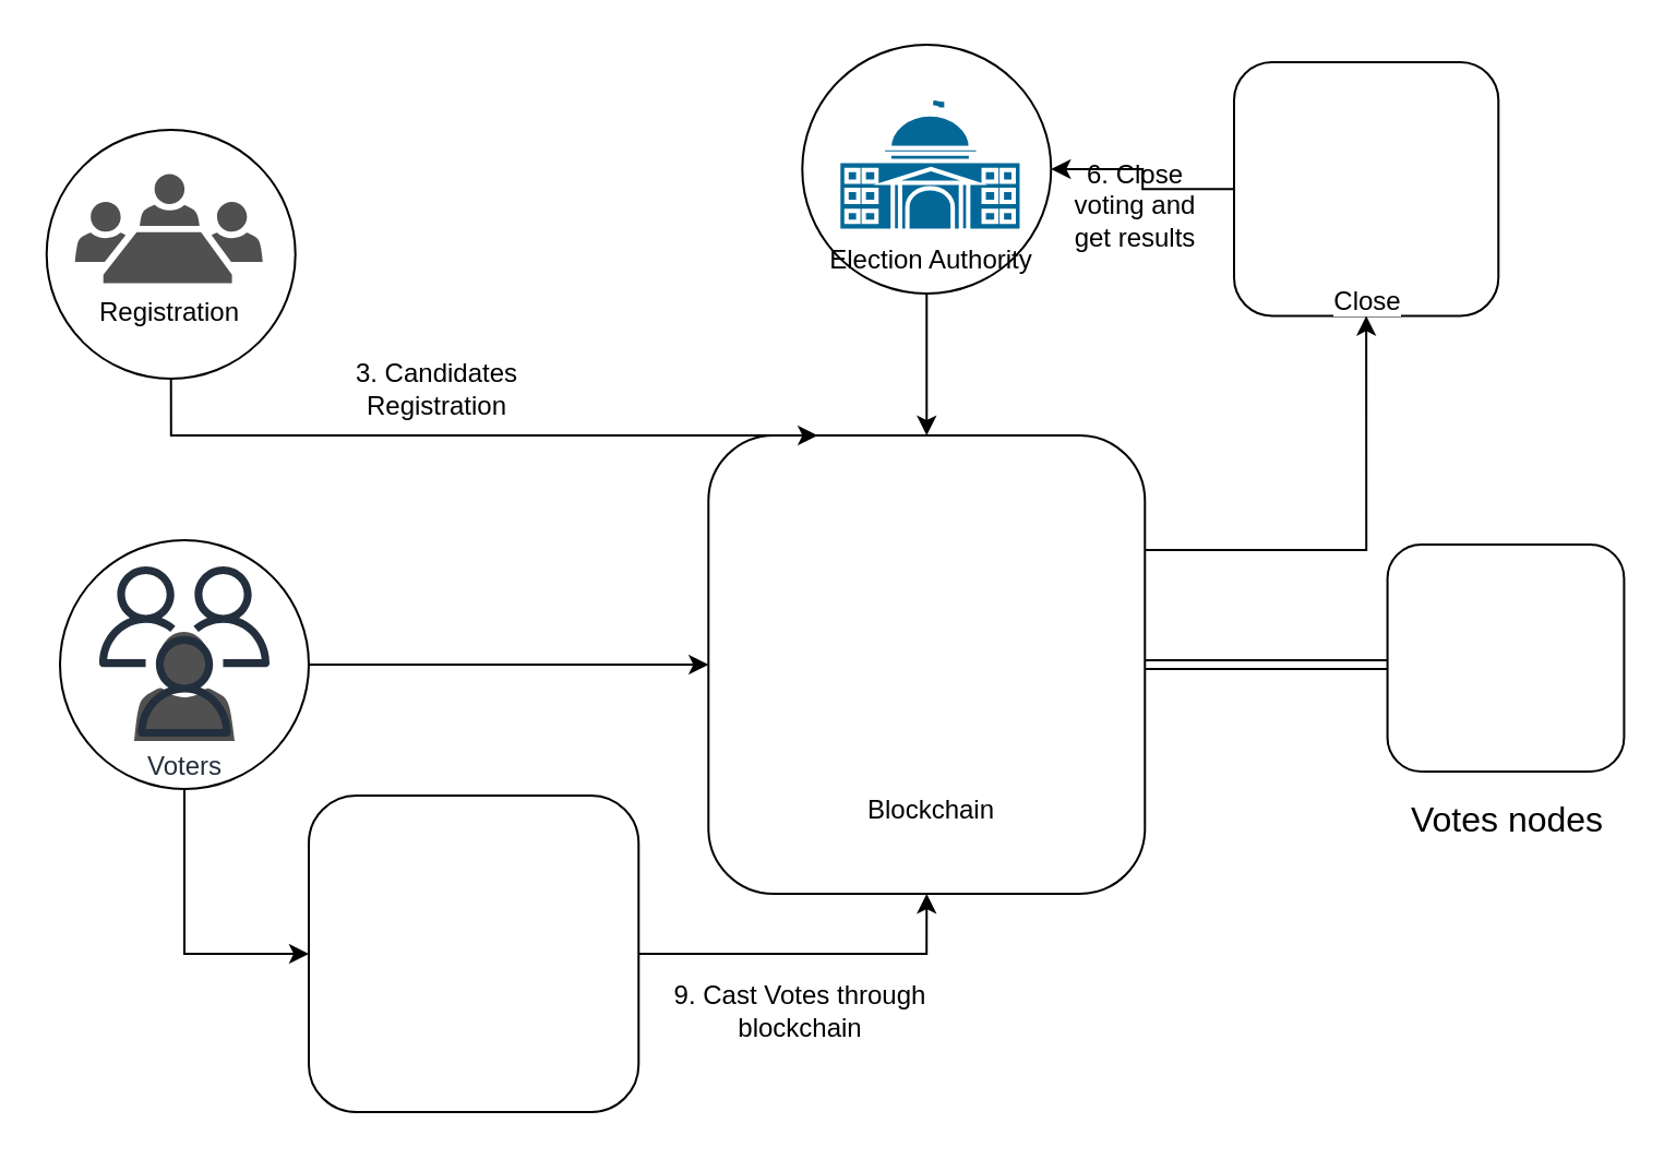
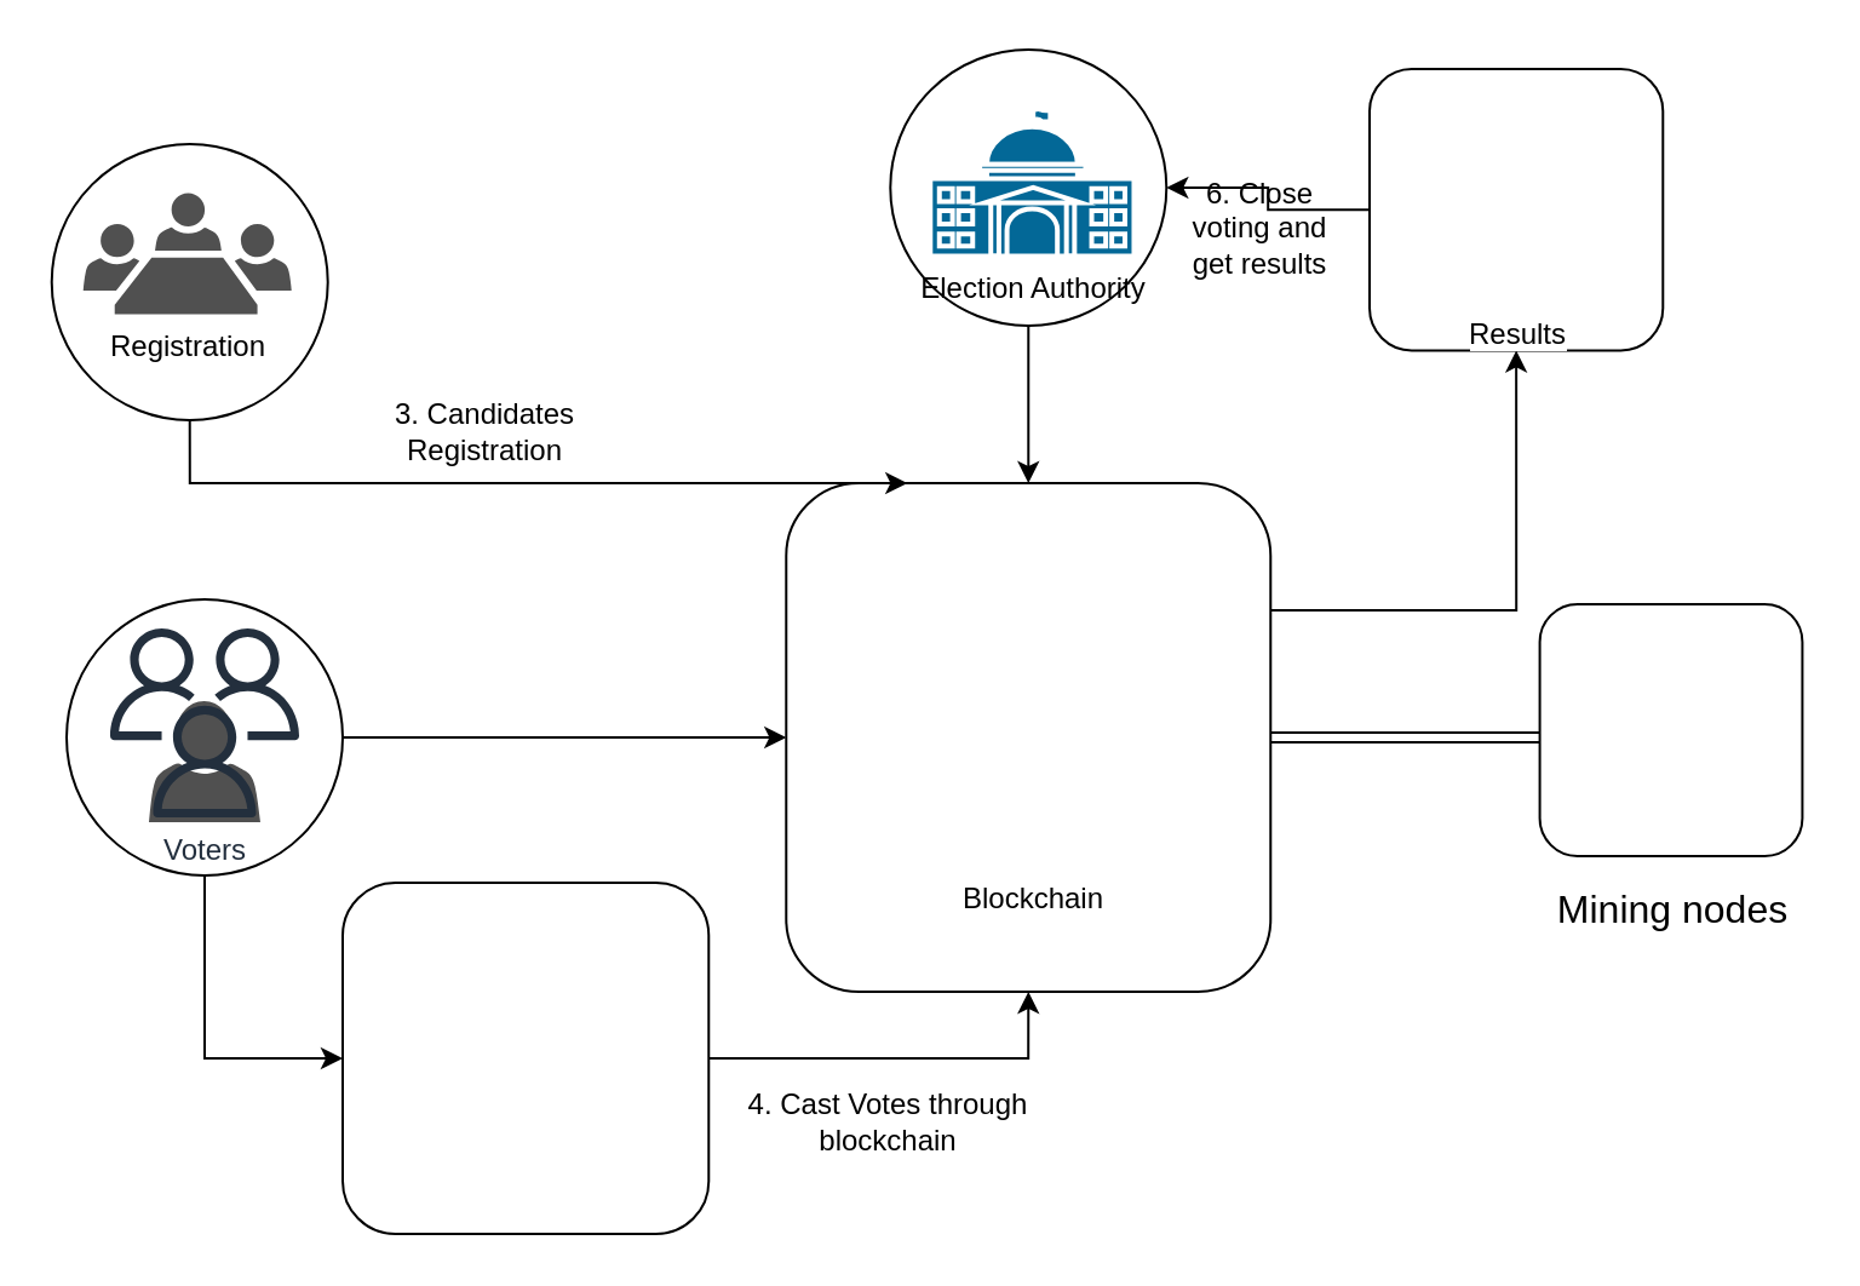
  <mxCell id="0" />
  <mxCell id="1" parent="0" />
  <mxCell id="2" style="edgeStyle=orthogonalEdgeStyle;rounded=0;orthogonalLoop=1;jettySize=auto;html=1;exitX=1;exitY=0.5;exitDx=0;exitDy=0;entryX=0;entryY=0.5;entryDx=0;entryDy=0;" edge="1" parent="1" source="4" target="7"><mxGeometry relative="1" as="geometry"><mxPoint x="201.14" y="304" as="sourcePoint" /></mxGeometry></mxCell>
  <mxCell id="3" style="edgeStyle=orthogonalEdgeStyle;rounded=0;orthogonalLoop=1;jettySize=auto;html=1;exitX=0.5;exitY=1;exitDx=0;exitDy=0;entryX=0;entryY=0.5;entryDx=0;entryDy=0;" edge="1" parent="1" source="4" target="29"><mxGeometry relative="1" as="geometry" /></mxCell>
  <mxCell id="4" value="" style="ellipse;whiteSpace=wrap;html=1;aspect=fixed;" vertex="1" parent="1"><mxGeometry x="27" y="247" width="114" height="114" as="geometry" /></mxCell>
  <mxCell id="5" style="edgeStyle=orthogonalEdgeStyle;rounded=0;orthogonalLoop=1;jettySize=auto;html=1;exitX=1;exitY=0.5;exitDx=0;exitDy=0;entryX=0;entryY=0.5;entryDx=0;entryDy=0;shape=link;" edge="1" parent="1" source="7" target="22"><mxGeometry relative="1" as="geometry" /></mxCell>
  <mxCell id="6" style="edgeStyle=orthogonalEdgeStyle;rounded=0;orthogonalLoop=1;jettySize=auto;html=1;exitX=1;exitY=0.25;exitDx=0;exitDy=0;entryX=0.5;entryY=1;entryDx=0;entryDy=0;" edge="1" parent="1" source="7" target="26"><mxGeometry relative="1" as="geometry" /></mxCell>
  <mxCell id="7" value="" style="rounded=1;whiteSpace=wrap;html=1;" vertex="1" parent="1"><mxGeometry x="324.14" y="199" width="200" height="210" as="geometry" /></mxCell>
  <mxCell id="8" value="Blockchain" style="shape=image;html=1;verticalAlign=top;verticalLabelPosition=bottom;labelBackgroundColor=#ffffff;imageAspect=0;aspect=fixed;image=https://cdn1.iconfinder.com/data/icons/cryptocurrency-blockchain-fintech-free/32/Cryptocurrency_blockchain_data-37-128.png" vertex="1" parent="1"><mxGeometry x="362.14" y="229" width="128" height="128" as="geometry" /></mxCell>
  <mxCell id="9" value="" style="group" vertex="1" connectable="0" parent="1"><mxGeometry x="45" y="259" width="78" height="80" as="geometry" /></mxCell>
  <mxCell id="10" value="" style="sketch=0;pointerEvents=1;shadow=0;dashed=0;html=1;strokeColor=none;fillColor=#505050;labelPosition=center;verticalLabelPosition=bottom;verticalAlign=top;outlineConnect=0;align=center;shape=mxgraph.office.users.user;" vertex="1" parent="9"><mxGeometry x="16" y="30" width="46" height="50" as="geometry" /></mxCell>
  <mxCell id="11" value="Voters" style="sketch=0;outlineConnect=0;fontColor=#232F3E;gradientColor=none;fillColor=#232F3D;strokeColor=none;dashed=0;verticalLabelPosition=bottom;verticalAlign=top;align=center;html=1;fontSize=12;fontStyle=0;aspect=fixed;pointerEvents=1;shape=mxgraph.aws4.users;" vertex="1" parent="9"><mxGeometry width="78" height="78" as="geometry" /></mxCell>
  <mxCell id="12" value="" style="group" vertex="1" connectable="0" parent="1"><mxGeometry x="20.86" y="59" width="114" height="114" as="geometry" /></mxCell>
  <mxCell id="13" value="v" style="ellipse;whiteSpace=wrap;html=1;aspect=fixed;" vertex="1" parent="12"><mxGeometry width="114" height="114" as="geometry" /></mxCell>
  <mxCell id="14" value="Registration" style="sketch=0;pointerEvents=1;shadow=0;dashed=0;html=1;strokeColor=none;fillColor=#505050;labelPosition=center;verticalLabelPosition=bottom;verticalAlign=top;outlineConnect=0;align=center;shape=mxgraph.office.users.meeting;" vertex="1" parent="12"><mxGeometry x="13" y="20.31" width="86" height="50" as="geometry" /></mxCell>
  <mxCell id="15" value="" style="group" vertex="1" connectable="0" parent="1"><mxGeometry x="367.14" y="20" width="114" height="114" as="geometry" /></mxCell>
  <mxCell id="16" value="" style="ellipse;whiteSpace=wrap;html=1;aspect=fixed;" vertex="1" parent="15"><mxGeometry width="114" height="114" as="geometry" /></mxCell>
  <mxCell id="17" value="Election Authority" style="shape=mxgraph.cisco.buildings.government_building;html=1;pointerEvents=1;dashed=0;fillColor=#036897;strokeColor=#ffffff;strokeWidth=2;verticalLabelPosition=bottom;verticalAlign=top;align=center;outlineConnect=0;" vertex="1" parent="15"><mxGeometry x="16.5" y="24" width="84.1" height="61.31" as="geometry" /></mxCell>
  <mxCell id="18" style="edgeStyle=orthogonalEdgeStyle;rounded=0;orthogonalLoop=1;jettySize=auto;html=1;exitX=0.5;exitY=1;exitDx=0;exitDy=0;entryX=0.25;entryY=0;entryDx=0;entryDy=0;" edge="1" parent="1" source="13" target="7"><mxGeometry relative="1" as="geometry"><Array as="points"><mxPoint x="78" y="199" /></Array></mxGeometry></mxCell>
  <mxCell id="19" style="edgeStyle=orthogonalEdgeStyle;rounded=0;orthogonalLoop=1;jettySize=auto;html=1;exitX=0.5;exitY=1;exitDx=0;exitDy=0;entryX=0.5;entryY=0;entryDx=0;entryDy=0;" edge="1" parent="1" source="16" target="7"><mxGeometry relative="1" as="geometry" /></mxCell>
  <mxCell id="20" value="" style="group" vertex="1" connectable="0" parent="1"><mxGeometry x="635.14" y="249" width="110" height="110" as="geometry" /></mxCell>
  <mxCell id="21" value="" style="rounded=1;whiteSpace=wrap;html=1;" vertex="1" parent="20"><mxGeometry x="0.15" width="108.42" height="104" as="geometry" /></mxCell>
- <mxCell id="22" value="Votes nodes" style="shape=image;html=1;verticalAlign=top;verticalLabelPosition=bottom;labelBackgroundColor=#ffffff;imageAspect=0;aspect=fixed;image=https://cdn0.iconfinder.com/data/icons/world-issues/500/pickaxe-128.png;fontSize=16;" vertex="1" parent="20"><mxGeometry width="110" height="110" as="geometry" /></mxCell>
+ <mxCell id="22" value="Mining nodes" style="shape=image;html=1;verticalAlign=top;verticalLabelPosition=bottom;labelBackgroundColor=#ffffff;imageAspect=0;aspect=fixed;image=https://cdn0.iconfinder.com/data/icons/world-issues/500/pickaxe-128.png;fontSize=16;" vertex="1" parent="20"><mxGeometry width="110" height="110" as="geometry" /></mxCell>
  <mxCell id="23" value="3. Candidates Registration" style="text;html=1;strokeColor=none;fillColor=none;align=center;verticalAlign=middle;whiteSpace=wrap;rounded=0;" vertex="1" parent="1"><mxGeometry x="145" y="163" width="110" height="30" as="geometry" /></mxCell>
- <mxCell id="24" value="9. Cast Votes through blockchain" style="text;html=1;strokeColor=none;fillColor=none;align=center;verticalAlign=middle;whiteSpace=wrap;rounded=0;" vertex="1" parent="1"><mxGeometry x="286" y="448" width="160.86" height="30" as="geometry" /></mxCell>
+ <mxCell id="24" value="4. Cast Votes through blockchain" style="text;html=1;strokeColor=none;fillColor=none;align=center;verticalAlign=middle;whiteSpace=wrap;rounded=0;" vertex="1" parent="1"><mxGeometry x="286" y="448" width="160.86" height="30" as="geometry" /></mxCell>
  <mxCell id="25" value="" style="group" vertex="1" connectable="0" parent="1"><mxGeometry x="565" y="28" width="121.14" height="116.2" as="geometry" /></mxCell>
  <mxCell id="26" value="" style="rounded=1;whiteSpace=wrap;html=1;" vertex="1" parent="25"><mxGeometry width="121.14" height="116.2" as="geometry" /></mxCell>
- <mxCell id="27" value="Close" style="shape=image;html=1;verticalAlign=top;verticalLabelPosition=bottom;labelBackgroundColor=#ffffff;imageAspect=0;aspect=fixed;image=https://cdn1.iconfinder.com/data/icons/seo-and-web-development-6/32/development_computer_website_check_result-128.png" vertex="1" parent="25"><mxGeometry x="19.693" y="14.018" width="82.161" height="82.161" as="geometry" /></mxCell>
+ <mxCell id="27" value="Results" style="shape=image;html=1;verticalAlign=top;verticalLabelPosition=bottom;labelBackgroundColor=#ffffff;imageAspect=0;aspect=fixed;image=https://cdn1.iconfinder.com/data/icons/seo-and-web-development-6/32/development_computer_website_check_result-128.png" vertex="1" parent="25"><mxGeometry x="19.693" y="14.018" width="82.161" height="82.161" as="geometry" /></mxCell>
  <mxCell id="28" value="" style="group" vertex="1" connectable="0" parent="1"><mxGeometry x="141" y="364.02" width="151.14" height="144.98" as="geometry" /></mxCell>
  <mxCell id="29" value="" style="rounded=1;whiteSpace=wrap;html=1;" vertex="1" parent="28"><mxGeometry width="151.14" height="144.98" as="geometry" /></mxCell>
  <mxCell id="30" style="edgeStyle=orthogonalEdgeStyle;rounded=0;orthogonalLoop=1;jettySize=auto;html=1;exitX=1;exitY=0.5;exitDx=0;exitDy=0;entryX=0.5;entryY=1;entryDx=0;entryDy=0;" edge="1" parent="1" source="29" target="7"><mxGeometry relative="1" as="geometry" /></mxCell>
  <mxCell id="31" value="6. Close voting and get results" style="text;html=1;strokeColor=none;fillColor=none;align=center;verticalAlign=middle;whiteSpace=wrap;rounded=0;" vertex="1" parent="1"><mxGeometry x="490.14" y="79" width="60" height="30" as="geometry" /></mxCell>
  <mxCell id="32" style="edgeStyle=orthogonalEdgeStyle;rounded=0;orthogonalLoop=1;jettySize=auto;html=1;exitX=0;exitY=0.5;exitDx=0;exitDy=0;entryX=1;entryY=0.5;entryDx=0;entryDy=0;" edge="1" parent="1" source="26" target="16"><mxGeometry relative="1" as="geometry"><mxPoint x="515" y="49" as="targetPoint" /></mxGeometry></mxCell>
